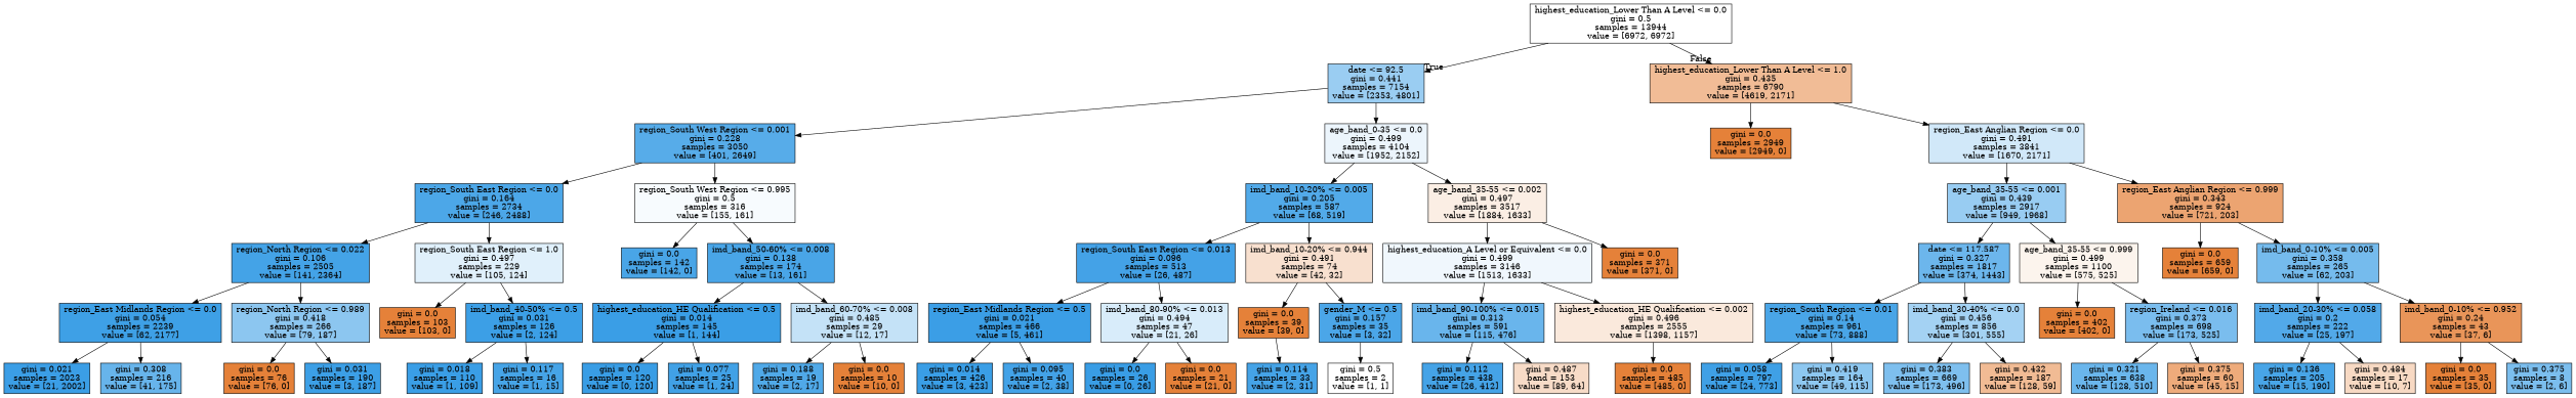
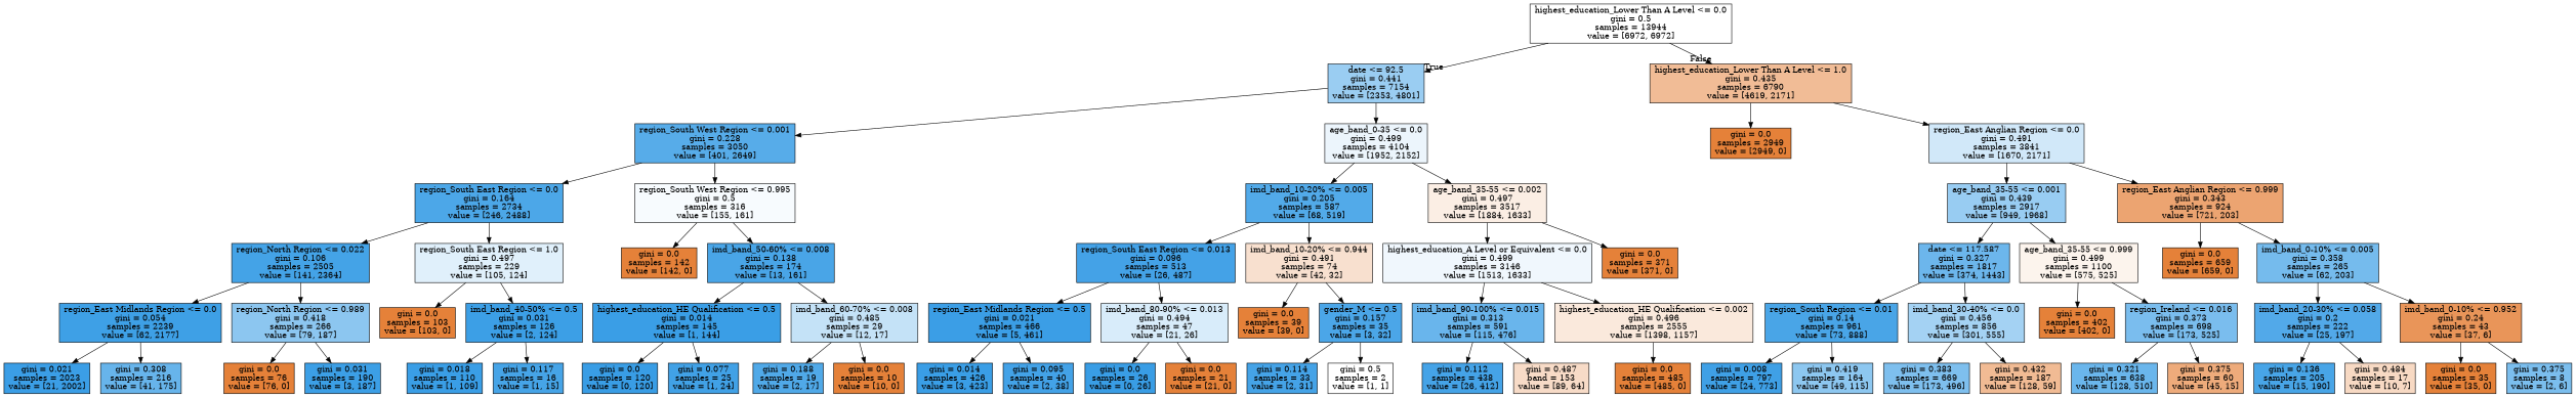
  digraph {
    node [color=black fillcolor="#e58139ff" shape=box style=filled]
    n1 [fillcolor="#e5813900" label="highest_education_Lower Than A Level <= 0.0\ngini = 0.5\nsamples = 13944\nvalue = [6972, 6972]"]
    n2 [fillcolor="#399de582" label="date <= 92.5\ngini = 0.441\nsamples = 7154\nvalue = [2353, 4801]"]
    n3 [fillcolor="#e5813987" label="highest_education_Lower Than A Level <= 1.0\ngini = 0.435\nsamples = 6790\nvalue = [4619, 2171]"]
    n4 [fillcolor="#399de5d8" label="region_South West Region <= 0.001\ngini = 0.228\nsamples = 3050\nvalue = [401, 2649]"]
    n5 [fillcolor="#399de518" label="age_band_0-35 <= 0.0\ngini = 0.499\nsamples = 4104\nvalue = [1952, 2152]"]
    n6 [label="gini = 0.0\nsamples = 2949\nvalue = [2949, 0]"]
    n7 [fillcolor="#399de53b" label="region_East Anglian Region <= 0.0\ngini = 0.491\nsamples = 3841\nvalue = [1670, 2171]"]
    n8 [fillcolor="#399de5e6" label="region_South East Region <= 0.0\ngini = 0.164\nsamples = 2734\nvalue = [246, 2488]"]
    n9 [fillcolor="#399de50a" label="region_South West Region <= 0.995\ngini = 0.5\nsamples = 316\nvalue = [155, 161]"]
    n10 [fillcolor="#399de5de" label="imd_band_10-20% <= 0.005\ngini = 0.205\nsamples = 587\nvalue = [68, 519]"]
    n11 [fillcolor="#e5813922" label="age_band_35-55 <= 0.002\ngini = 0.497\nsamples = 3517\nvalue = [1884, 1633]"]
    n12 [fillcolor="#399de5f0" label="region_North Region <= 0.022\ngini = 0.106\nsamples = 2505\nvalue = [141, 2364]"]
    n13 [fillcolor="#399de527" label="region_South East Region <= 1.0\ngini = 0.497\nsamples = 229\nvalue = [105, 124]"]
-   n14 [fillcolor="#399de5ea" label="gini = 0.0\nsamples = 142\nvalue = [142, 0]"]
+   n14 [label="gini = 0.0\nsamples = 142\nvalue = [142, 0]"]
    n15 [fillcolor="#399de5ea" label="imd_band_50-60% <= 0.008\ngini = 0.138\nsamples = 174\nvalue = [13, 161]"]
    n16 [fillcolor="#399de5f8" label="region_East Midlands Region <= 0.0\ngini = 0.054\nsamples = 2239\nvalue = [62, 2177]"]
    n17 [fillcolor="#399de593" label="region_North Region <= 0.989\ngini = 0.418\nsamples = 266\nvalue = [79, 187]"]
    n18 [label="gini = 0.0\nsamples = 103\nvalue = [103, 0]"]
    n19 [fillcolor="#399de5fb" label="imd_band_40-50% <= 0.5\ngini = 0.031\nsamples = 126\nvalue = [2, 124]"]
    n20 [fillcolor="#399de5fc" label="gini = 0.021\nsamples = 2023\nvalue = [21, 2002]"]
    n21 [fillcolor="#399de5c3" label="gini = 0.308\nsamples = 216\nvalue = [41, 175]"]
    n22 [label="gini = 0.0\nsamples = 76\nvalue = [76, 0]"]
    n23 [fillcolor="#399de5fb" label="gini = 0.031\nsamples = 190\nvalue = [3, 187]"]
    n24 [fillcolor="#399de5fd" label="gini = 0.018\nsamples = 110\nvalue = [1, 109]"]
    n25 [fillcolor="#399de5ee" label="gini = 0.117\nsamples = 16\nvalue = [1, 15]"]
    n26 [fillcolor="#399de5fd" label="highest_education_HE Qualification <= 0.5\ngini = 0.014\nsamples = 145\nvalue = [1, 144]"]
    n27 [fillcolor="#399de54b" label="imd_band_60-70% <= 0.008\ngini = 0.485\nsamples = 29\nvalue = [12, 17]"]
    n28 [fillcolor="#399de5ff" label="gini = 0.0\nsamples = 120\nvalue = [0, 120]"]
    n29 [fillcolor="#399de5f4" label="gini = 0.077\nsamples = 25\nvalue = [1, 24]"]
    n30 [fillcolor="#399de5e1" label="gini = 0.188\nsamples = 19\nvalue = [2, 17]"]
    n31 [label="gini = 0.0\nsamples = 10\nvalue = [10, 0]"]
    n32 [fillcolor="#399de5f1" label="region_South East Region <= 0.013\ngini = 0.096\nsamples = 513\nvalue = [26, 487]"]
    n33 [fillcolor="#e581393d" label="imd_band_10-20% <= 0.944\ngini = 0.491\nsamples = 74\nvalue = [42, 32]"]
    n34 [fillcolor="#399de513" label="highest_education_A Level or Equivalent <= 0.0\ngini = 0.499\nsamples = 3146\nvalue = [1513, 1633]"]
    n35 [label="gini = 0.0\nsamples = 371\nvalue = [371, 0]"]
    n36 [fillcolor="#399de5fc" label="region_East Midlands Region <= 0.5\ngini = 0.021\nsamples = 466\nvalue = [5, 461]"]
    n37 [fillcolor="#399de531" label="imd_band_80-90% <= 0.013\ngini = 0.494\nsamples = 47\nvalue = [21, 26]"]
    n38 [label="gini = 0.0\nsamples = 39\nvalue = [39, 0]"]
    n39 [fillcolor="#399de5e7" label="gender_M <= 0.5\ngini = 0.157\nsamples = 35\nvalue = [3, 32]"]
    n40 [fillcolor="#399de5fd" label="gini = 0.014\nsamples = 426\nvalue = [3, 423]"]
    n41 [fillcolor="#399de5f2" label="gini = 0.095\nsamples = 40\nvalue = [2, 38]"]
    n42 [fillcolor="#399de5ff" label="gini = 0.0\nsamples = 26\nvalue = [0, 26]"]
    n43 [label="gini = 0.0\nsamples = 21\nvalue = [21, 0]"]
    n44 [fillcolor="#e5813900" label="gini = 0.5\nsamples = 2\nvalue = [1, 1]"]
    n45 [fillcolor="#399de5ef" label="gini = 0.114\nsamples = 33\nvalue = [2, 31]"]
    n46 [fillcolor="#399de5c1" label="imd_band_90-100% <= 0.015\ngini = 0.313\nsamples = 591\nvalue = [115, 476]"]
    n47 [fillcolor="#e581392c" label="highest_education_HE Qualification <= 0.002\ngini = 0.496\nsamples = 2555\nvalue = [1398, 1157]"]
    n48 [fillcolor="#399de5ef" label="gini = 0.112\nsamples = 438\nvalue = [26, 412]"]
    n49 [fillcolor="#e5813948" label="gini = 0.487\nband = 153\nvalue = [89, 64]"]
    n50 [label="gini = 0.0\nsamples = 485\nvalue = [485, 0]"]
    n51 [fillcolor="#399de584" label="age_band_35-55 <= 0.001\ngini = 0.439\nsamples = 2917\nvalue = [949, 1968]"]
    n52 [fillcolor="#e58139b7" label="region_East Anglian Region <= 0.999\ngini = 0.343\nsamples = 924\nvalue = [721, 203]"]
    n53 [fillcolor="#399de5bd" label="date <= 117.587\ngini = 0.327\nsamples = 1817\nvalue = [374, 1443]"]
    n54 [fillcolor="#e5813916" label="age_band_35-55 <= 0.999\ngini = 0.499\nsamples = 1100\nvalue = [575, 525]"]
    n55 [label="gini = 0.0\nsamples = 659\nvalue = [659, 0]"]
    n56 [fillcolor="#399de5b1" label="imd_band_0-10% <= 0.005\ngini = 0.358\nsamples = 265\nvalue = [62, 203]"]
    n57 [fillcolor="#399de5ea" label="region_South Region <= 0.01\ngini = 0.14\nsamples = 961\nvalue = [73, 888]"]
    n58 [fillcolor="#399de575" label="imd_band_30-40% <= 0.0\ngini = 0.456\nsamples = 856\nvalue = [301, 555]"]
    n59 [label="gini = 0.0\nsamples = 402\nvalue = [402, 0]"]
    n60 [fillcolor="#399de5ab" label="region_Ireland <= 0.016\ngini = 0.373\nsamples = 698\nvalue = [173, 525]"]
-   n61 [fillcolor="#399de5f7" label="gini = 0.058\nsamples = 797\nvalue = [24, 773]"]
+   n61 [fillcolor="#399de5f7" label="gini = 0.008\nsamples = 797\nvalue = [24, 773]"]
    n62 [fillcolor="#399de592" label="gini = 0.419\nsamples = 164\nvalue = [49, 115]"]
    n63 [fillcolor="#399de5a6" label="gini = 0.383\nsamples = 669\nvalue = [173, 496]"]
    n64 [fillcolor="#e5813989" label="gini = 0.432\nsamples = 187\nvalue = [128, 59]"]
    n65 [fillcolor="#399de5bf" label="gini = 0.321\nsamples = 638\nvalue = [128, 510]"]
    n66 [fillcolor="#e58139aa" label="gini = 0.375\nsamples = 60\nvalue = [45, 15]"]
    n67 [fillcolor="#399de5df" label="imd_band_20-30% <= 0.058\ngini = 0.2\nsamples = 222\nvalue = [25, 197]"]
    n68 [fillcolor="#e58139d6" label="imd_band_0-10% <= 0.952\ngini = 0.24\nsamples = 43\nvalue = [37, 6]"]
    n69 [fillcolor="#399de5eb" label="gini = 0.136\nsamples = 205\nvalue = [15, 190]"]
    n70 [fillcolor="#e581394d" label="gini = 0.484\nsamples = 17\nvalue = [10, 7]"]
    n71 [label="gini = 0.0\nsamples = 35\nvalue = [35, 0]"]
    n72 [fillcolor="#399de5aa" label="gini = 0.375\nsamples = 8\nvalue = [2, 6]"]
    n1 -> n2 [headlabel=True labelangle=45 labeldistance=2.5]
    n1 -> n3 [headlabel=False labelangle=-45 labeldistance=2.5]
    n2 -> n4
    n2 -> n5
    n3 -> n6
    n3 -> n7
    n4 -> n8
    n4 -> n9
    n5 -> n10
    n5 -> n11
    n7 -> n51
    n7 -> n52
    n8 -> n12
    n8 -> n13
    n9 -> n14
    n9 -> n15
    n10 -> n32
    n10 -> n33
    n11 -> n34
    n11 -> n35
    n12 -> n16
    n12 -> n17
    n13 -> n18
    n13 -> n19
    n15 -> n26
    n15 -> n27
    n16 -> n20
    n16 -> n21
    n17 -> n22
    n17 -> n23
    n19 -> n24
    n19 -> n25
    n26 -> n28
    n26 -> n29
    n27 -> n30
    n27 -> n31
    n32 -> n36
    n32 -> n37
    n33 -> n38
    n33 -> n39
    n34 -> n46
    n34 -> n47
    n36 -> n40
    n36 -> n41
    n37 -> n42
    n37 -> n43
    n39 -> n44
-   n38 -> n45
+   n39 -> n45
    n46 -> n48
    n46 -> n49
    n47 -> n50
    n51 -> n53
    n51 -> n54
    n52 -> n55
    n52 -> n56
    n53 -> n57
    n53 -> n58
    n54 -> n59
    n54 -> n60
    n56 -> n67
    n56 -> n68
    n57 -> n61
    n57 -> n62
    n58 -> n63
    n58 -> n64
    n60 -> n65
    n60 -> n66
    n67 -> n69
    n67 -> n70
    n68 -> n71
    n68 -> n72
  }
